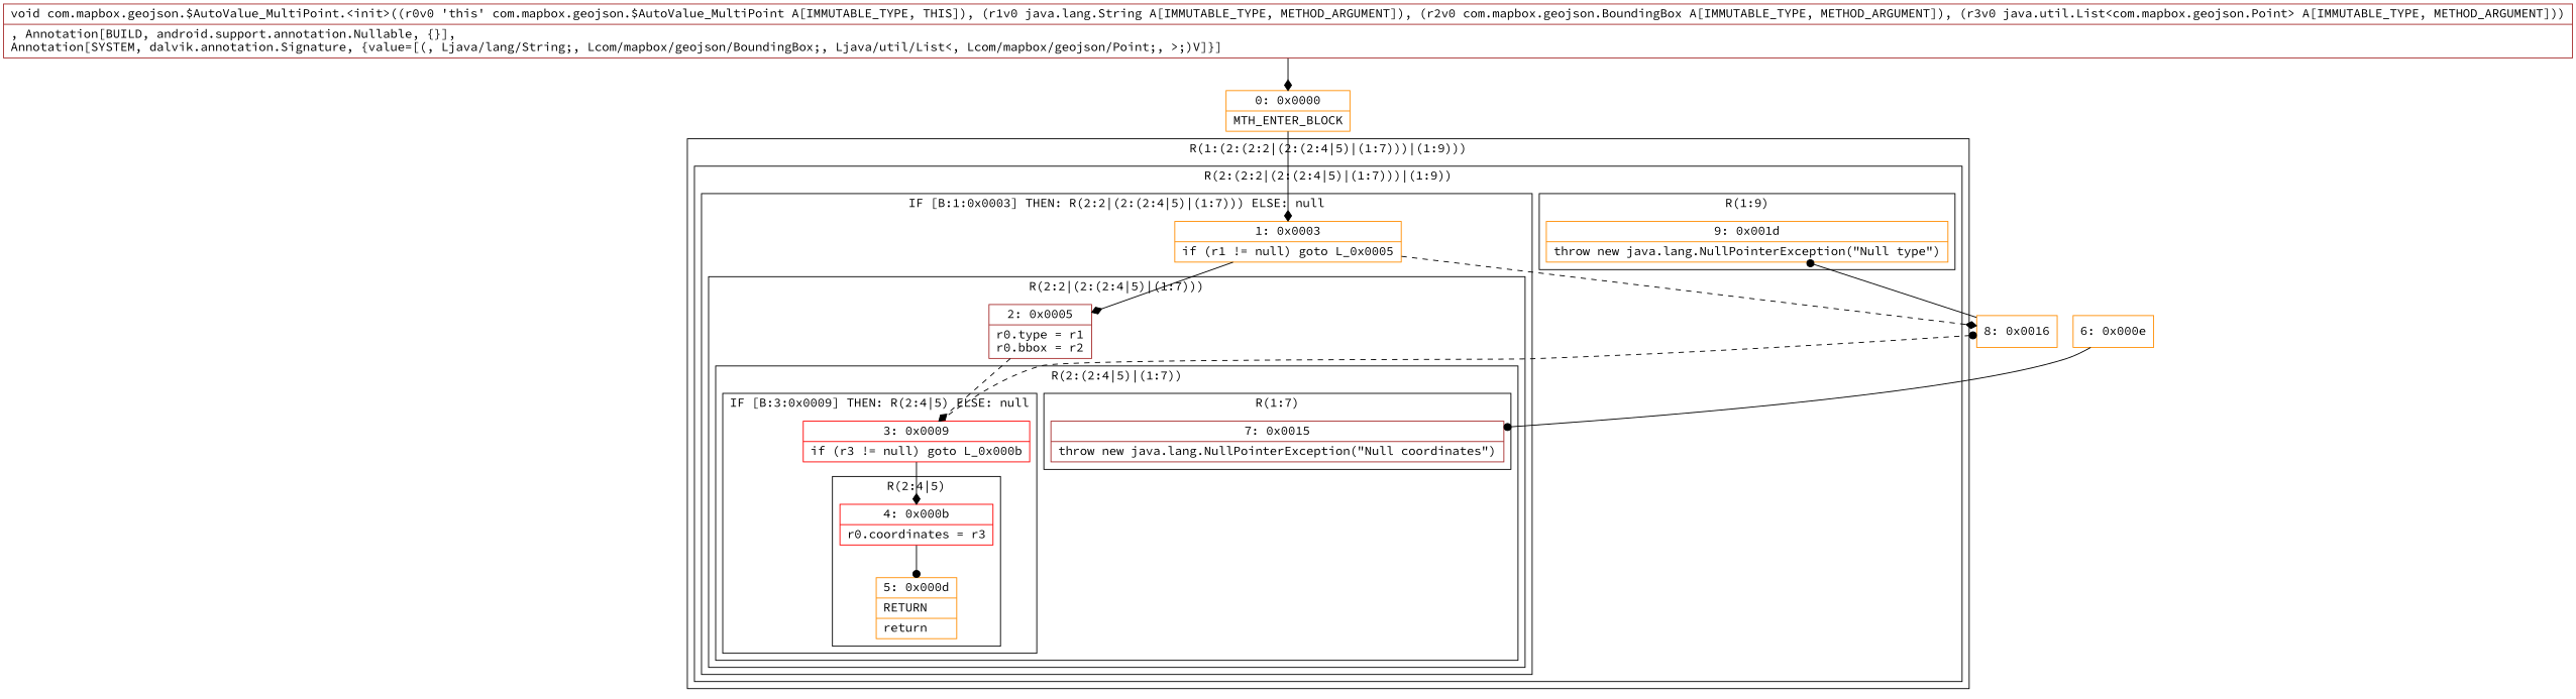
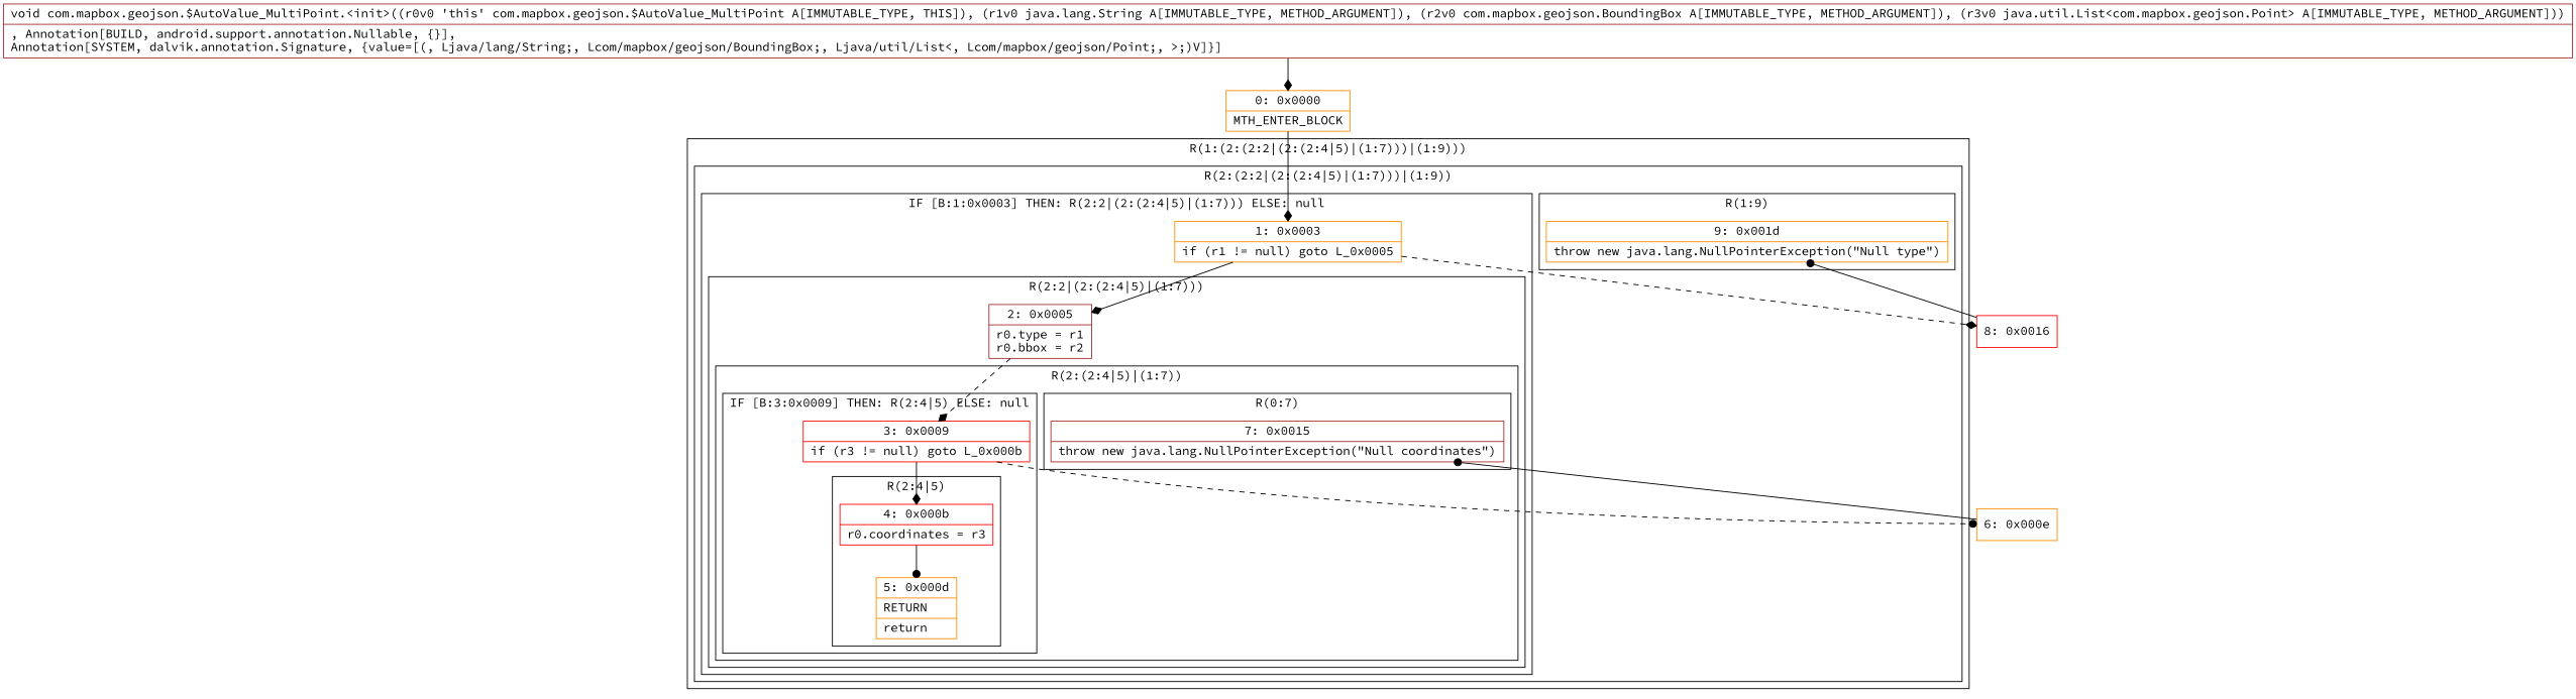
  digraph {
    fontname="Source Code Pro"
    node [color=darkorange fontname="Source Code Pro" shape=record]
    edge [arrowhead=diamond fontname="Source Code Pro"]
    n1 [color=red label="{4\:\ 0x000b|r0.coordinates = r3\l}"]
    n2 [label="{5\:\ 0x000d|RETURN\l|return\l}"]
    n3 [color=red label="{3\:\ 0x0009|if (r3 != null) goto L_0x000b\l}"]
    n4 [color=brown label="{7\:\ 0x0015|throw new java.lang.NullPointerException(\"Null coordinates\")\l}"]
    n5 [color=brown label="{2\:\ 0x0005|r0.type = r1\lr0.bbox = r2\l}"]
    n6 [label="{1\:\ 0x0003|if (r1 != null) goto L_0x0005\l}"]
    n7 [label="{9\:\ 0x001d|throw new java.lang.NullPointerException(\"Null type\")\l}"]
    n8 [label="{6\:\ 0x000e}"]
-   n9 [label="{8\:\ 0x0016}"]
+   n9 [color=red label="{8\:\ 0x0016}"]
    n10 [label="{0\:\ 0x0000|MTH_ENTER_BLOCK\l}"]
    n11 [color=brown label="{void com.mapbox.geojson.$AutoValue_MultiPoint.\<init\>((r0v0 'this' com.mapbox.geojson.$AutoValue_MultiPoint A[IMMUTABLE_TYPE, THIS]), (r1v0 java.lang.String A[IMMUTABLE_TYPE, METHOD_ARGUMENT]), (r2v0 com.mapbox.geojson.BoundingBox A[IMMUTABLE_TYPE, METHOD_ARGUMENT]), (r3v0 java.util.List\<com.mapbox.geojson.Point\> A[IMMUTABLE_TYPE, METHOD_ARGUMENT]))  | , Annotation[BUILD, android.support.annotation.Nullable, \{\}], \lAnnotation[SYSTEM, dalvik.annotation.Signature, \{value=[(, Ljava\/lang\/String;, Lcom\/mapbox\/geojson\/BoundingBox;, Ljava\/util\/List\<, Lcom\/mapbox\/geojson\/Point;, \>;)V]\}]\l}"]
    subgraph cluster_1 {
      label="R(1:(2:(2:2|(2:(2:4|5)|(1:7)))|(1:9)))"
      subgraph cluster_2 {
        label="R(2:(2:2|(2:(2:4|5)|(1:7)))|(1:9))"
        subgraph cluster_3 {
          label="IF [B:1:0x0003] THEN: R(2:2|(2:(2:4|5)|(1:7))) ELSE: null"
          n6
          subgraph cluster_4 {
            label="R(2:2|(2:(2:4|5)|(1:7)))"
            n5
            subgraph cluster_5 {
              label="R(2:(2:4|5)|(1:7))"
              subgraph cluster_6 {
                label="IF [B:3:0x0009] THEN: R(2:4|5) ELSE: null"
                n3
                subgraph cluster_7 {
                  label="R(2:4|5)"
                  n1
                  n2
                }
              }
              subgraph cluster_8 {
-               label="R(1:7)"
+               label="R(0:7)"
                n4
              }
            }
          }
        }
        subgraph cluster_9 {
          label="R(1:9)"
          n7
        }
      }
    }
    n1 -> n2 [arrowhead=dot]
    n3 -> n1
-   n3 -> n9 [arrowhead=dot style=dashed]
+   n3 -> n8 [arrowhead=dot style=dashed]
    n5 -> n3 [style=dashed]
    n6 -> n5
    n6 -> n9 [style=dashed]
    n8 -> n4 [arrowhead=dot]
    n9 -> n7 [arrowhead=dot]
    n10 -> n6
    n11 -> n10
  }
